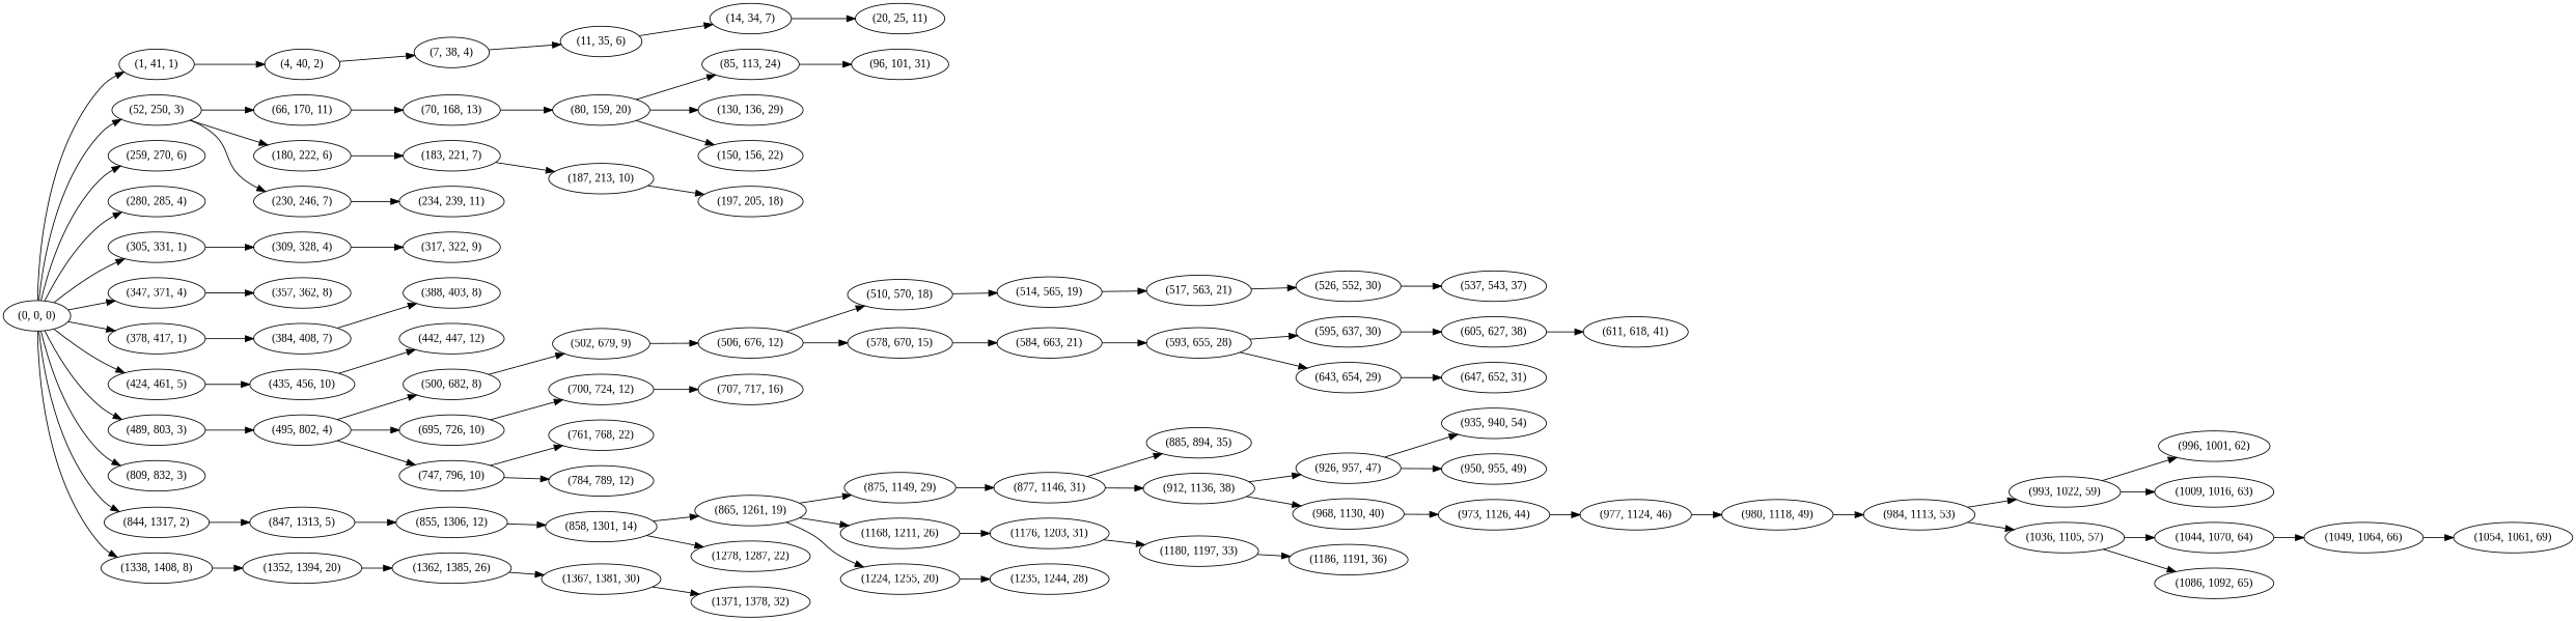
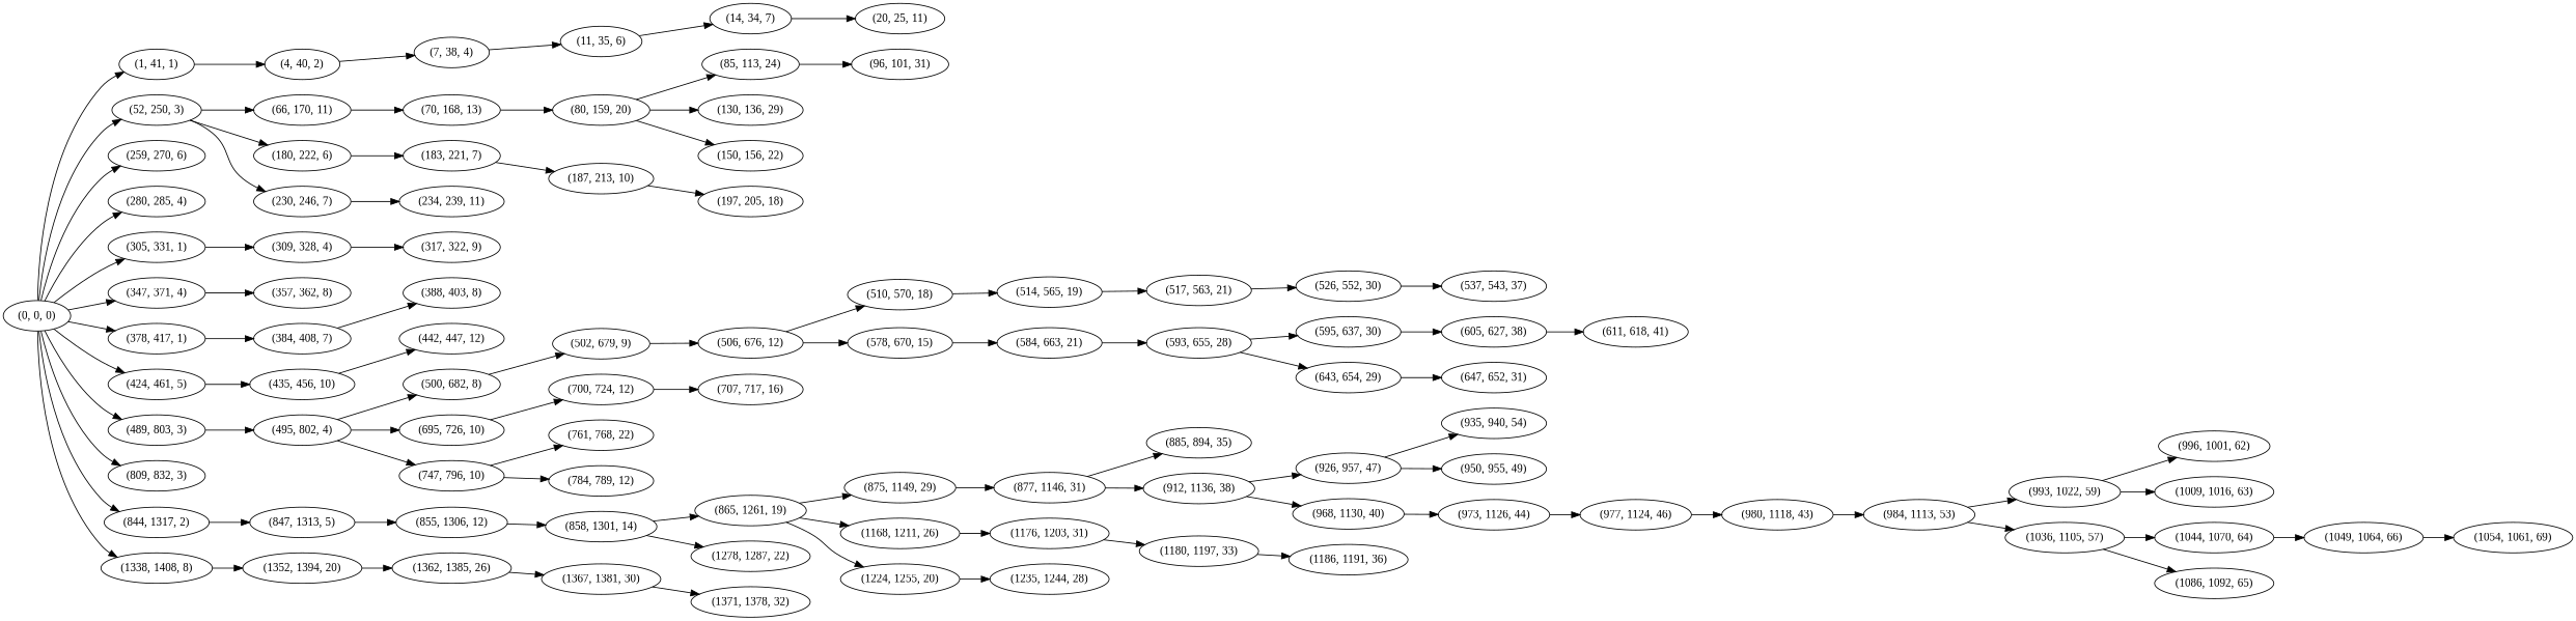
  digraph {
    fontname="Liberation Serif"
    rankdir=LR
    node [fontname="Liberation Serif"]
    edge [fontname="Liberation Serif"]
    "(0, 0, 0)"
    "(1, 41, 1)"
    "(52, 250, 3)"
    "(259, 270, 6)"
    "(280, 285, 4)"
    "(305, 331, 1)"
    "(347, 371, 4)"
    "(378, 417, 1)"
    "(424, 461, 5)"
    "(489, 803, 3)"
    "(809, 832, 3)"
    "(844, 1317, 2)"
    "(1338, 1408, 8)"
    "(4, 40, 2)"
    "(66, 170, 11)"
    "(180, 222, 6)"
    "(230, 246, 7)"
    "(309, 328, 4)"
    "(357, 362, 8)"
    "(384, 408, 7)"
    "(435, 456, 10)"
    "(495, 802, 4)"
    "(847, 1313, 5)"
    "(1352, 1394, 20)"
    "(7, 38, 4)"
    "(11, 35, 6)"
    "(14, 34, 7)"
    "(20, 25, 11)"
    "(70, 168, 13)"
    "(183, 221, 7)"
    "(234, 239, 11)"
    "(80, 159, 20)"
    "(85, 113, 24)"
    "(130, 136, 29)"
    "(150, 156, 22)"
    "(96, 101, 31)"
    "(187, 213, 10)"
    "(197, 205, 18)"
    "(317, 322, 9)"
    "(388, 403, 8)"
    "(442, 447, 12)"
    "(500, 682, 8)"
    "(695, 726, 10)"
    "(747, 796, 10)"
    "(502, 679, 9)"
    "(700, 724, 12)"
    "(761, 768, 22)"
    "(784, 789, 12)"
    "(506, 676, 12)"
    n50 [label="(510, 570, 18)"]
    "(578, 670, 15)"
    "(514, 565, 19)"
    "(584, 663, 21)"
    "(517, 563, 21)"
    "(526, 552, 30)"
    "(537, 543, 37)"
    "(593, 655, 28)"
    "(595, 637, 30)"
    "(643, 654, 29)"
    "(605, 627, 38)"
    "(647, 652, 31)"
    "(611, 618, 41)"
    "(707, 717, 16)"
    "(855, 1306, 12)"
    "(858, 1301, 14)"
    "(865, 1261, 19)"
    "(1278, 1287, 22)"
    "(875, 1149, 29)"
    "(1168, 1211, 26)"
    "(1224, 1255, 20)"
    "(877, 1146, 31)"
    "(1176, 1203, 31)"
    "(1235, 1244, 28)"
    "(885, 894, 35)"
    "(912, 1136, 38)"
    "(926, 957, 47)"
    "(968, 1130, 40)"
    "(935, 940, 54)"
    "(950, 955, 49)"
    "(973, 1126, 44)"
    "(977, 1124, 46)"
-   "(980, 1118, 49)"
+   "(980, 1118, 49)" [label="(980, 1118, 43)"]
    "(984, 1113, 53)"
    "(993, 1022, 59)"
    "(1036, 1105, 57)"
    "(996, 1001, 62)"
    "(1009, 1016, 63)"
    "(1044, 1070, 64)"
    "(1086, 1092, 65)"
    "(1049, 1064, 66)"
    "(1054, 1061, 69)"
    "(1180, 1197, 33)"
    "(1186, 1191, 36)"
    "(1362, 1385, 26)"
    "(1367, 1381, 30)"
    "(1371, 1378, 32)"
    "(0, 0, 0)" -> "(1, 41, 1)"
    "(0, 0, 0)" -> "(52, 250, 3)"
    "(0, 0, 0)" -> "(259, 270, 6)"
    "(0, 0, 0)" -> "(280, 285, 4)"
    "(0, 0, 0)" -> "(305, 331, 1)"
    "(0, 0, 0)" -> "(347, 371, 4)"
    "(0, 0, 0)" -> "(378, 417, 1)"
    "(0, 0, 0)" -> "(424, 461, 5)"
    "(0, 0, 0)" -> "(489, 803, 3)"
    "(0, 0, 0)" -> "(809, 832, 3)"
    "(0, 0, 0)" -> "(844, 1317, 2)"
    "(0, 0, 0)" -> "(1338, 1408, 8)"
    "(1, 41, 1)" -> "(4, 40, 2)"
    "(52, 250, 3)" -> "(66, 170, 11)"
    "(52, 250, 3)" -> "(180, 222, 6)"
    "(52, 250, 3)" -> "(230, 246, 7)"
    "(305, 331, 1)" -> "(309, 328, 4)"
    "(347, 371, 4)" -> "(357, 362, 8)"
    "(378, 417, 1)" -> "(384, 408, 7)"
    "(424, 461, 5)" -> "(435, 456, 10)"
    "(489, 803, 3)" -> "(495, 802, 4)"
    "(844, 1317, 2)" -> "(847, 1313, 5)"
    "(1338, 1408, 8)" -> "(1352, 1394, 20)"
    "(4, 40, 2)" -> "(7, 38, 4)"
    "(66, 170, 11)" -> "(70, 168, 13)"
    "(180, 222, 6)" -> "(183, 221, 7)"
    "(230, 246, 7)" -> "(234, 239, 11)"
    "(309, 328, 4)" -> "(317, 322, 9)"
    "(384, 408, 7)" -> "(388, 403, 8)"
    "(435, 456, 10)" -> "(442, 447, 12)"
    "(495, 802, 4)" -> "(500, 682, 8)"
    "(495, 802, 4)" -> "(695, 726, 10)"
    "(495, 802, 4)" -> "(747, 796, 10)"
    "(847, 1313, 5)" -> "(855, 1306, 12)"
    "(1352, 1394, 20)" -> "(1362, 1385, 26)"
    "(7, 38, 4)" -> "(11, 35, 6)"
    "(11, 35, 6)" -> "(14, 34, 7)"
    "(14, 34, 7)" -> "(20, 25, 11)"
    "(70, 168, 13)" -> "(80, 159, 20)"
    "(183, 221, 7)" -> "(187, 213, 10)"
    "(80, 159, 20)" -> "(85, 113, 24)"
    "(80, 159, 20)" -> "(130, 136, 29)"
    "(80, 159, 20)" -> "(150, 156, 22)"
    "(85, 113, 24)" -> "(96, 101, 31)"
    "(187, 213, 10)" -> "(197, 205, 18)"
    "(500, 682, 8)" -> "(502, 679, 9)"
    "(695, 726, 10)" -> "(700, 724, 12)"
    "(747, 796, 10)" -> "(761, 768, 22)"
    "(747, 796, 10)" -> "(784, 789, 12)"
    "(502, 679, 9)" -> "(506, 676, 12)"
    "(700, 724, 12)" -> "(707, 717, 16)"
    "(506, 676, 12)" -> n50
    "(506, 676, 12)" -> "(578, 670, 15)"
    n50 -> "(514, 565, 19)"
    "(578, 670, 15)" -> "(584, 663, 21)"
    "(514, 565, 19)" -> "(517, 563, 21)"
    "(584, 663, 21)" -> "(593, 655, 28)"
    "(517, 563, 21)" -> "(526, 552, 30)"
    "(526, 552, 30)" -> "(537, 543, 37)"
    "(593, 655, 28)" -> "(595, 637, 30)"
    "(593, 655, 28)" -> "(643, 654, 29)"
    "(595, 637, 30)" -> "(605, 627, 38)"
    "(643, 654, 29)" -> "(647, 652, 31)"
    "(605, 627, 38)" -> "(611, 618, 41)"
    "(855, 1306, 12)" -> "(858, 1301, 14)"
    "(858, 1301, 14)" -> "(865, 1261, 19)"
    "(858, 1301, 14)" -> "(1278, 1287, 22)"
    "(865, 1261, 19)" -> "(875, 1149, 29)"
    "(865, 1261, 19)" -> "(1168, 1211, 26)"
    "(865, 1261, 19)" -> "(1224, 1255, 20)"
    "(875, 1149, 29)" -> "(877, 1146, 31)"
    "(1168, 1211, 26)" -> "(1176, 1203, 31)"
    "(1224, 1255, 20)" -> "(1235, 1244, 28)"
    "(877, 1146, 31)" -> "(885, 894, 35)"
    "(877, 1146, 31)" -> "(912, 1136, 38)"
    "(1176, 1203, 31)" -> "(1180, 1197, 33)"
    "(912, 1136, 38)" -> "(926, 957, 47)"
    "(912, 1136, 38)" -> "(968, 1130, 40)"
    "(926, 957, 47)" -> "(935, 940, 54)"
    "(926, 957, 47)" -> "(950, 955, 49)"
    "(968, 1130, 40)" -> "(973, 1126, 44)"
    "(973, 1126, 44)" -> "(977, 1124, 46)"
    "(977, 1124, 46)" -> "(980, 1118, 49)"
    "(980, 1118, 49)" -> "(984, 1113, 53)"
    "(984, 1113, 53)" -> "(993, 1022, 59)"
    "(984, 1113, 53)" -> "(1036, 1105, 57)"
    "(993, 1022, 59)" -> "(996, 1001, 62)"
    "(993, 1022, 59)" -> "(1009, 1016, 63)"
    "(1036, 1105, 57)" -> "(1044, 1070, 64)"
    "(1036, 1105, 57)" -> "(1086, 1092, 65)"
    "(1044, 1070, 64)" -> "(1049, 1064, 66)"
    "(1049, 1064, 66)" -> "(1054, 1061, 69)"
    "(1180, 1197, 33)" -> "(1186, 1191, 36)"
    "(1362, 1385, 26)" -> "(1367, 1381, 30)"
    "(1367, 1381, 30)" -> "(1371, 1378, 32)"
  }
